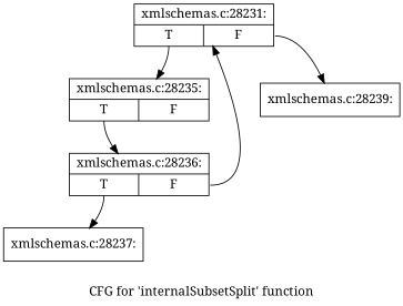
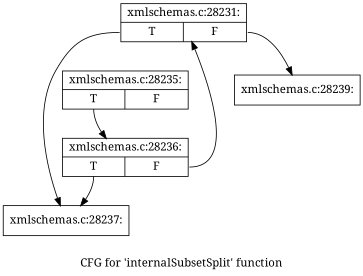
  digraph {
    fontname="Noto Serif"
    label="CFG for 'internalSubsetSplit' function"
    node [fontname="Noto Serif" shape=record]
    edge [fontname="Noto Serif" tailport=s0]
    n1 [label="{xmlschemas.c:28231:|{<s0>T|<s1>F}}"]
    n2 [label="{xmlschemas.c:28235:|{<s0>T|<s1>F}}"]
    n3 [label="{xmlschemas.c:28239:}"]
    n4 [label="{xmlschemas.c:28236:|{<s0>T|<s1>F}}"]
    n5 [label="{xmlschemas.c:28237:}"]
-   n1 -> n2
+   n1 -> n5
    n1 -> n3 [tailport=s1]
    n2 -> n4
    n4 -> n1 [tailport=s1]
    n4 -> n5
  }
